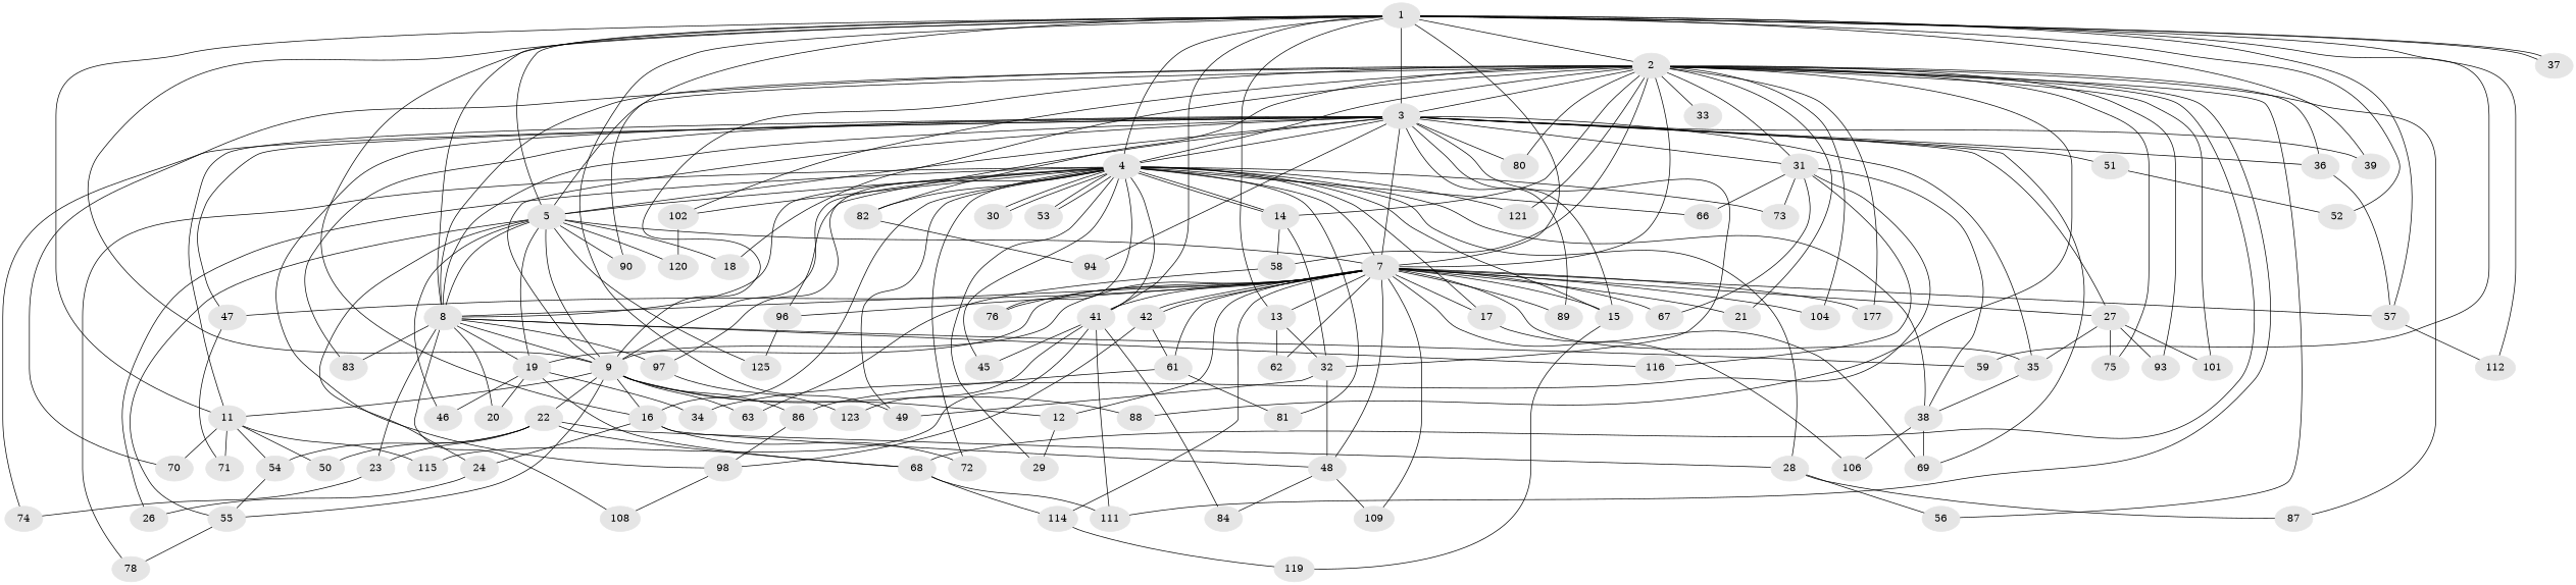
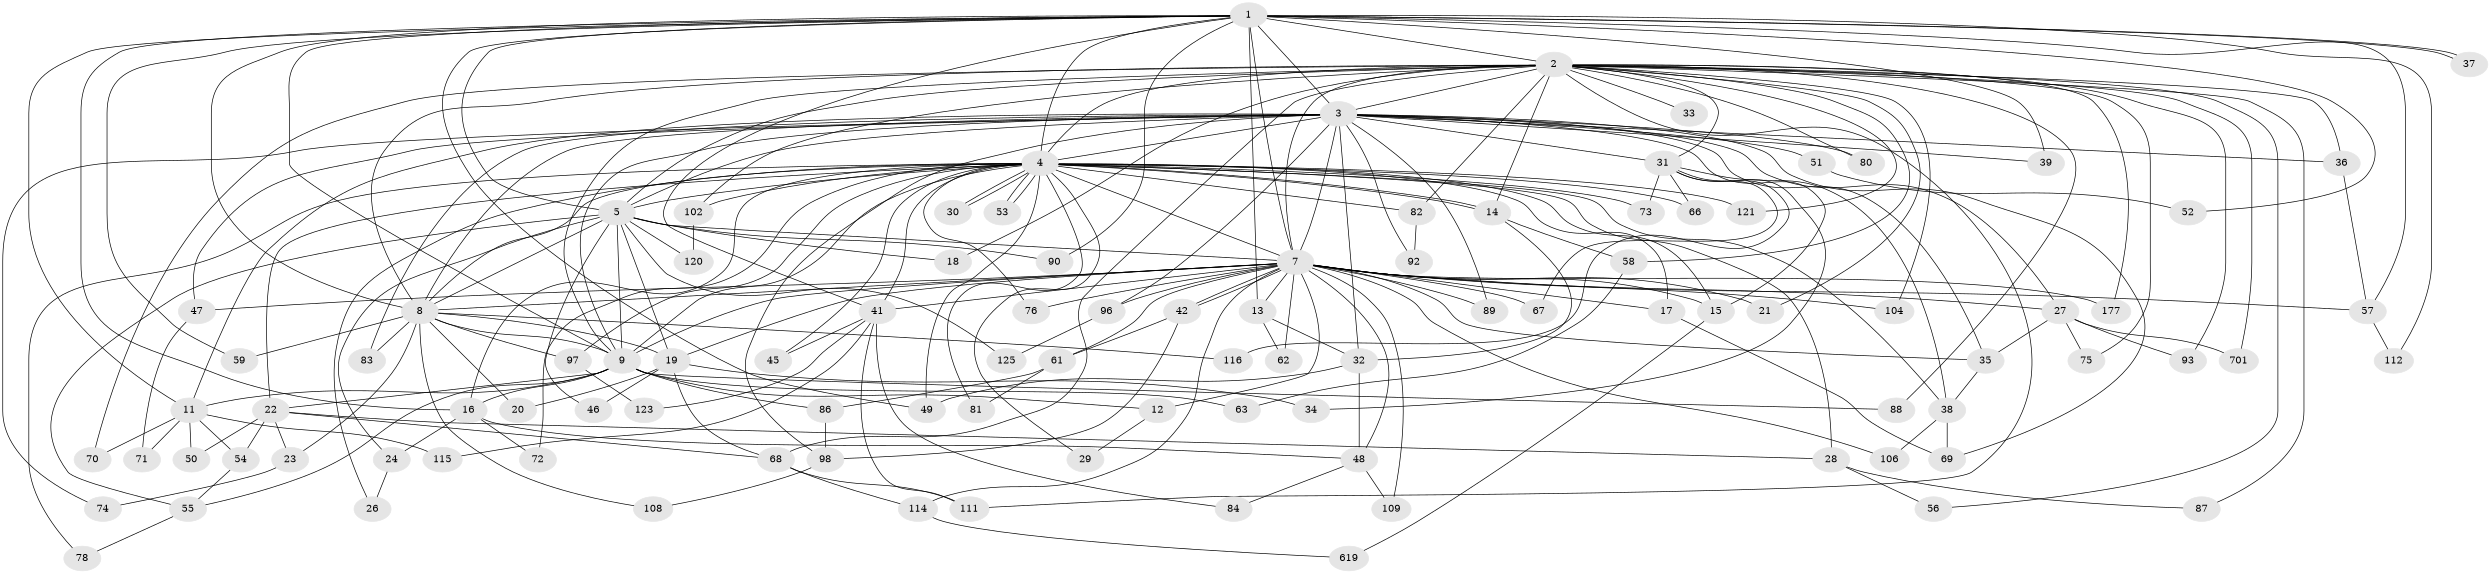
  graph {
    node [color=gray90 style=filled]
    1 [super="+105"]
    2 [super="+94"]
    3 [super="+6"]
    4 [super="+40"]
    5 [super="+77"]
    7 [super="+10"]
    8 [super="+60"]
    9
    11 [super="+100"]
    13 [super="+44"]
    16 [super="+25"]
    37
    39
    41 [super="+43"]
    49 [super="+122"]
    52
    57 [super="+85"]
    59
    90
    112
    14 [super="+95"]
    18
    21
    31 [super="+65"]
    33
    36
    56
    58
    68 [super="+113"]
    70
    75
    80
    82
    87
    88
    93
-   101
+   101 [label=701]
    102
    104
    111
    n41 [label=177]
    121
    15
    27
    32 [super="+103"]
    35 [super="+79"]
    47
    51
    69 [super="+91"]
    74
    83
    89 [super="+99"]
-   92 [label=94]
+   92
    96
    98
    17
    22 [super="+118"]
    26
    28
    29
    30
    38
    45
    53
    66
    72
    73
    76
    78
    81
    97
    19 [super="+110"]
    24
    46
    55
    120
    125
    12
    42 [super="+107"]
    48
    61
    62
    67
    106
    109
    114
    20
    23
    108
    116
    63
    86
    50
    54 [super="+124"]
    71
    115
    84
    123
    34
-   119
+   119 [label=619]
    1 -- 2
    1 -- 3 [weight=3]
    1 -- 4
    1 -- 5
    1 -- 7 [weight=2]
    1 -- 8
    1 -- 9
    1 -- 11
    1 -- 13
    1 -- 16
    1 -- 37
    1 -- 37
    1 -- 39
    1 -- 41
    1 -- 49
    1 -- 52
    1 -- 57
    1 -- 59
    1 -- 90
    1 -- 112
    2 -- 3 [weight=2]
    2 -- 4 [weight=2]
    2 -- 5
    2 -- 7 [weight=2]
    2 -- 8
    2 -- 9
    2 -- 14
    2 -- 18
    2 -- 21
    2 -- 31
    2 -- 33
    2 -- 36
    2 -- 56
    2 -- 58
    2 -- 68
    2 -- 70
    2 -- 75
    2 -- 80
    2 -- 82
    2 -- 87
    2 -- 88
    2 -- 93
    2 -- 101
    2 -- 102
    2 -- 104
    2 -- 111
    2 -- n41
    2 -- 121
    3 -- 4 [weight=2]
    3 -- 5 [weight=2]
    3 -- 7 [weight=4]
    3 -- 8 [weight=3]
    3 -- 9 [weight=2]
    3 -- 11
    3 -- 39
    3 -- 31
    3 -- 36
    3 -- 80
    3 -- 15
    3 -- 27
    3 -- 32
    3 -- 35
    3 -- 47
    3 -- 51 [weight=2]
    3 -- 69
    3 -- 74
    3 -- 83
    3 -- 89
    3 -- 92
    3 -- 96
    3 -- 98
    4 -- 5
    4 -- 7 [weight=2]
    4 -- 8
    4 -- 9
    4 -- 16
    4 -- 41
    4 -- 49
    4 -- 14
    4 -- 14
    4 -- 82
    4 -- 102
    4 -- 121
    4 -- 15
    4 -- 17
+   4 -- 22
    4 -- 26
    4 -- 28
    4 -- 29
    4 -- 30
    4 -- 30
    4 -- 38
    4 -- 45
    4 -- 53
    4 -- 53
    4 -- 66
    4 -- 72
    4 -- 73
    4 -- 76
    4 -- 78
    4 -- 81
    4 -- 97
    5 -- 7 [weight=3]
    5 -- 8
    5 -- 9
    5 -- 90
    5 -- 18
    5 -- 19
    5 -- 24
    5 -- 46
    5 -- 55
    5 -- 120
    5 -- 125
    7 -- 8 [weight=2]
    7 -- 9 [weight=2]
    7 -- 13
    7 -- 41
    7 -- 57
    7 -- 21
    7 -- 104
    7 -- n41
    7 -- 15
    7 -- 27
    7 -- 35
    7 -- 47
    7 -- 89 [weight=2]
    7 -- 96
    7 -- 17
    7 -- 76
    7 -- 19
    7 -- 12
    7 -- 42
    7 -- 42
    7 -- 48
    7 -- 61
    7 -- 62
    7 -- 67
    7 -- 106
    7 -- 109
    7 -- 114
    8 -- 9
    8 -- 59
    8 -- 83
    8 -- 97
    8 -- 19
    8 -- 20
    8 -- 23
    8 -- 108
    8 -- 116
    9 -- 11
    9 -- 16
    9 -- 88
    9 -- 22
    9 -- 55
    9 -- 12
    9 -- 63
    9 -- 86
    11 -- 70
    11 -- 50
    11 -- 54
    11 -- 71
    11 -- 115
    13 -- 32
    13 -- 62
    16 -- 72
    16 -- 24
    16 -- 48
    41 -- 111
    41 -- 45
    41 -- 115
    41 -- 84
    41 -- 123
    57 -- 112
    14 -- 58
    14 -- 32
    31 -- 38
    31 -- 66
    31 -- 73
    31 -- 67
    31 -- 116
    31 -- 34
    36 -- 57
    58 -- 63
    68 -- 111
    68 -- 114
    82 -- 92
    102 -- 120
    15 -- 119
    27 -- 75
    27 -- 93
    27 -- 101
    27 -- 35
    32 -- 49
    32 -- 48
    35 -- 38
    47 -- 71
    51 -- 52
    96 -- 125
    98 -- 108
    17 -- 69
    22 -- 68
    22 -- 28
    22 -- 23
    22 -- 50
    22 -- 54
    28 -- 56
    28 -- 87
    38 -- 69
    38 -- 106
    97 -- 123
    19 -- 68
    19 -- 46
    19 -- 20
    19 -- 34
    24 -- 26
    55 -- 78
    12 -- 29
    42 -- 98
    42 -- 61
    48 -- 109
    48 -- 84
    61 -- 81
    61 -- 86
    114 -- 119
    23 -- 74
    86 -- 98
    54 -- 55
  }
